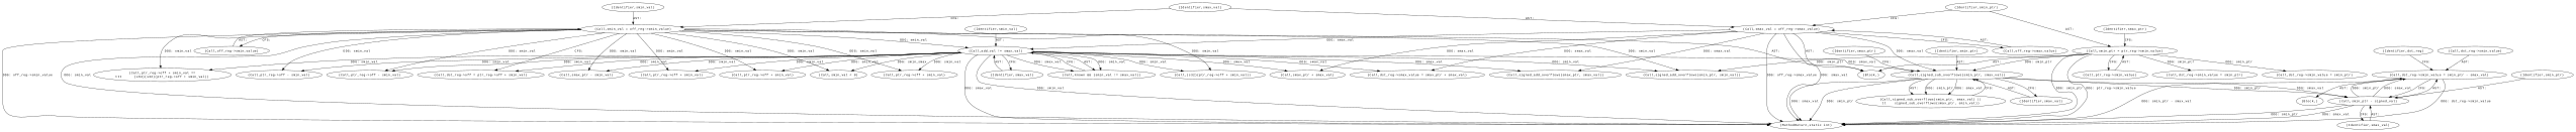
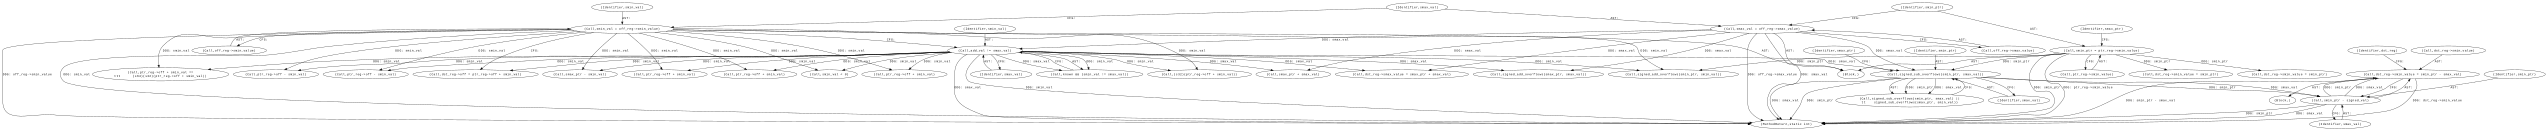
  digraph {
    fontname="Liberation Mono"
    node [fontname="Liberation Mono"]
    edge [fontname="Liberation Mono"]
    n1 [label="(Call,dst_reg->smin_value = smin_ptr - smax_val)"]
    n2 [label="(Call,smin_ptr - signed_val)"]
    n3 [label="(MethodReturn,static int)"]
    n4 [label="(Block,)"]
    n5 [label="(Identifier,smax_val)"]
    n6 [label="(Call,signed_sub_overflows(smin_ptr, smax_val))"]
    n7 [label="(Identifier,smax_val)"]
    n8 [label="(Call,signed_sub_overflows(smin_ptr, smax_val) ||\n\t\t    signed_sub_overflows(smax_ptr, smin_val))"]
    n9 [label="(Call,smin_ptr = ptr_reg->smin_value)"]
    n10 [label="(Call,ptr_reg->smin_value)"]
    n11 [label="(Call,signed_add_overflows(smin_ptr, smin_val))"]
    n12 [label="(Block,)"]
    n13 [label="(Call,dst_reg->smin_value = smin_ptr)"]
    n14 [label="(Call,dst_reg->smin_value = smin_ptr)"]
    n15 [label="(Call,add_val != smax_val)"]
    n16 [label="(Call,known && (smin_val != smax_val))"]
    n17 [label="(Call,signed_add_overflows(smax_ptr, smax_val))"]
    n18 [label="(Call,smin_val < 0)"]
    n19 [label="(Call,ptr_reg->off + smin_val)"]
    n20 [label="(Call,(s32)(ptr_reg->off + smin_val))"]
    n21 [label="(Call,ptr_reg->off - smin_val)"]
    n22 [label="(Call,smax_ptr + smax_val)"]
    n23 [label="(Identifier,smax_val)"]
    n24 [label="(Call,dst_reg->off = ptr_reg->off + smin_val)"]
    n25 [label="(Call,smax_ptr - smin_val)"]
    n26 [label="(Call,ptr_reg->off + smin_val)"]
    n27 [label="(Call,ptr_reg->off + smin_val)"]
    n28 [label="(Call,ptr_reg->off + smin_val ==\n\t\t\t      (s64)(s32)(ptr_reg->off + smin_val))"]
    n29 [label="(Call,dst_reg->smax_value = smax_ptr + smax_val)"]
    n30 [label="(Call,ptr_reg->off - smin_val)"]
    n31 [label="(Call,smin_val = off_reg->smin_value)"]
    n32 [label="(Call,off_reg->smin_value)"]
    n33 [label="(Call,smax_val = off_reg->smax_value)"]
    n34 [label="(Call,off_reg->smax_value)"]
    n35 [label="(Identifier,smin_val)"]
    n36 [label="(Call,dst_reg->smin_value)"]
    n37 [label="(Identifier,smin_ptr)"]
    n38 [label="(Identifier,dst_reg)"]
    n39 [label="(Identifier,smin_ptr)"]
    n40 [label="(Identifier,smax_ptr)"]
    n41 [label="(Identifier,smax_val)"]
    n42 [label="(Identifier,smin_ptr)"]
    n43 [label="(Identifier,smax_ptr)"]
    n44 [label="(Identifier,smin_val)"]
    n1 -> n2 [label="CFG: "]
    n1 -> n3 [label="DDG: dst_reg->smin_value"]
    n1 -> n3 [label="DDG: smin_ptr - smax_val"]
    n1 -> n4 [label="AST: "]
    n2 -> n1 [label="AST: "]
    n2 -> n1 [label="DDG: smin_ptr"]
    n2 -> n1 [label="DDG: smax_val"]
    n2 -> n3 [label="DDG: smin_ptr"]
    n2 -> n3 [label="DDG: smax_val"]
    n2 -> n5 [label="CFG: "]
    n5 -> n2 [label="AST: "]
    n6 -> n2 [label="DDG: smin_ptr"]
    n6 -> n2 [label="DDG: smax_val"]
    n6 -> n3 [label="DDG: smax_val"]
    n6 -> n3 [label="DDG: smin_ptr"]
    n6 -> n7 [label="CFG: "]
    n6 -> n8 [label="AST: "]
    n6 -> n8 [label="DDG: smin_ptr"]
    n6 -> n8 [label="DDG: smax_val"]
    n7 -> n6 [label="AST: "]
    n8 -> n6 [label="CFG: "]
    n9 -> n3 [label="DDG: smin_ptr"]
    n9 -> n3 [label="DDG: ptr_reg->smin_value"]
    n9 -> n6 [label="DDG: smin_ptr"]
    n9 -> n10 [label="CFG: "]
    n9 -> n11 [label="DDG: smin_ptr"]
    n9 -> n12 [label="AST: "]
    n9 -> n13 [label="DDG: smin_ptr"]
    n9 -> n14 [label="DDG: smin_ptr"]
    n10 -> n9 [label="AST: "]
    n15 -> n3 [label="DDG: smax_val"]
    n15 -> n3 [label="DDG: smin_val"]
    n15 -> n6 [label="DDG: smax_val"]
    n15 -> n11 [label="DDG: smin_val"]
    n15 -> n16 [label="AST: "]
    n15 -> n16 [label="DDG: smin_val"]
    n15 -> n16 [label="DDG: smax_val"]
    n15 -> n17 [label="DDG: smax_val"]
-   n15 -> n18 [label="DDG: smin_smax"]
+   n15 -> n18 [label="DDG: smin_val"]
    n15 -> n19 [label="DDG: smin_val"]
    n15 -> n20 [label="DDG: smin_val"]
    n15 -> n21 [label="DDG: smin_val"]
    n15 -> n22 [label="DDG: smax_val"]
    n15 -> n23 [label="CFG: "]
    n15 -> n24 [label="DDG: smin_val"]
    n15 -> n25 [label="DDG: smin_val"]
    n15 -> n26 [label="DDG: smin_val"]
    n15 -> n27 [label="DDG: smin_val"]
    n15 -> n28 [label="DDG: smin_val"]
    n15 -> n29 [label="DDG: smax_val"]
    n15 -> n30 [label="DDG: smin_val"]
    n16 -> n15 [label="CFG: "]
    n23 -> n15 [label="AST: "]
    n31 -> n3 [label="DDG: off_reg->smin_value"]
    n31 -> n3 [label="DDG: smin_val"]
    n31 -> n11 [label="DDG: smin_val"]
    n31 -> n12 [label="AST: "]
-   n31 -> n15 [label="DDG: smin_val"]
+   n31 -> n15 [label="CFG: "]
    n31 -> n18 [label="DDG: smin_val"]
    n31 -> n19 [label="DDG: smin_val"]
    n31 -> n20 [label="DDG: smin_val"]
    n31 -> n21 [label="DDG: smin_val"]
    n31 -> n24 [label="CFG: "]
    n31 -> n25 [label="DDG: smin_val"]
    n31 -> n26 [label="DDG: smin_val"]
    n31 -> n27 [label="DDG: smin_val"]
    n31 -> n28 [label="DDG: smin_val"]
    n31 -> n30 [label="DDG: smin_val"]
    n31 -> n32 [label="CFG: "]
    n32 -> n31 [label="AST: "]
    n33 -> n3 [label="DDG: off_reg->smax_value"]
    n33 -> n3 [label="DDG: smax_val"]
    n33 -> n6 [label="DDG: smax_val"]
    n33 -> n12 [label="AST: "]
    n33 -> n15 [label="DDG: smax_val"]
    n33 -> n17 [label="DDG: smax_val"]
    n33 -> n22 [label="DDG: smax_val"]
    n33 -> n29 [label="DDG: smax_val"]
    n33 -> n34 [label="CFG: "]
    n34 -> n33 [label="AST: "]
    n35 -> n31 [label="AST: "]
    n36 -> n1 [label="AST: "]
    n37 -> n9 [label="AST: "]
    n37 -> n33 [label="CFG: "]
    n38 -> n1 [label="CFG: "]
    n39 -> n2 [label="AST: "]
    n40 -> n6 [label="CFG: "]
    n41 -> n31 [label="CFG: "]
    n41 -> n33 [label="AST: "]
    n42 -> n6 [label="AST: "]
    n43 -> n9 [label="CFG: "]
    n44 -> n15 [label="AST: "]
  }
